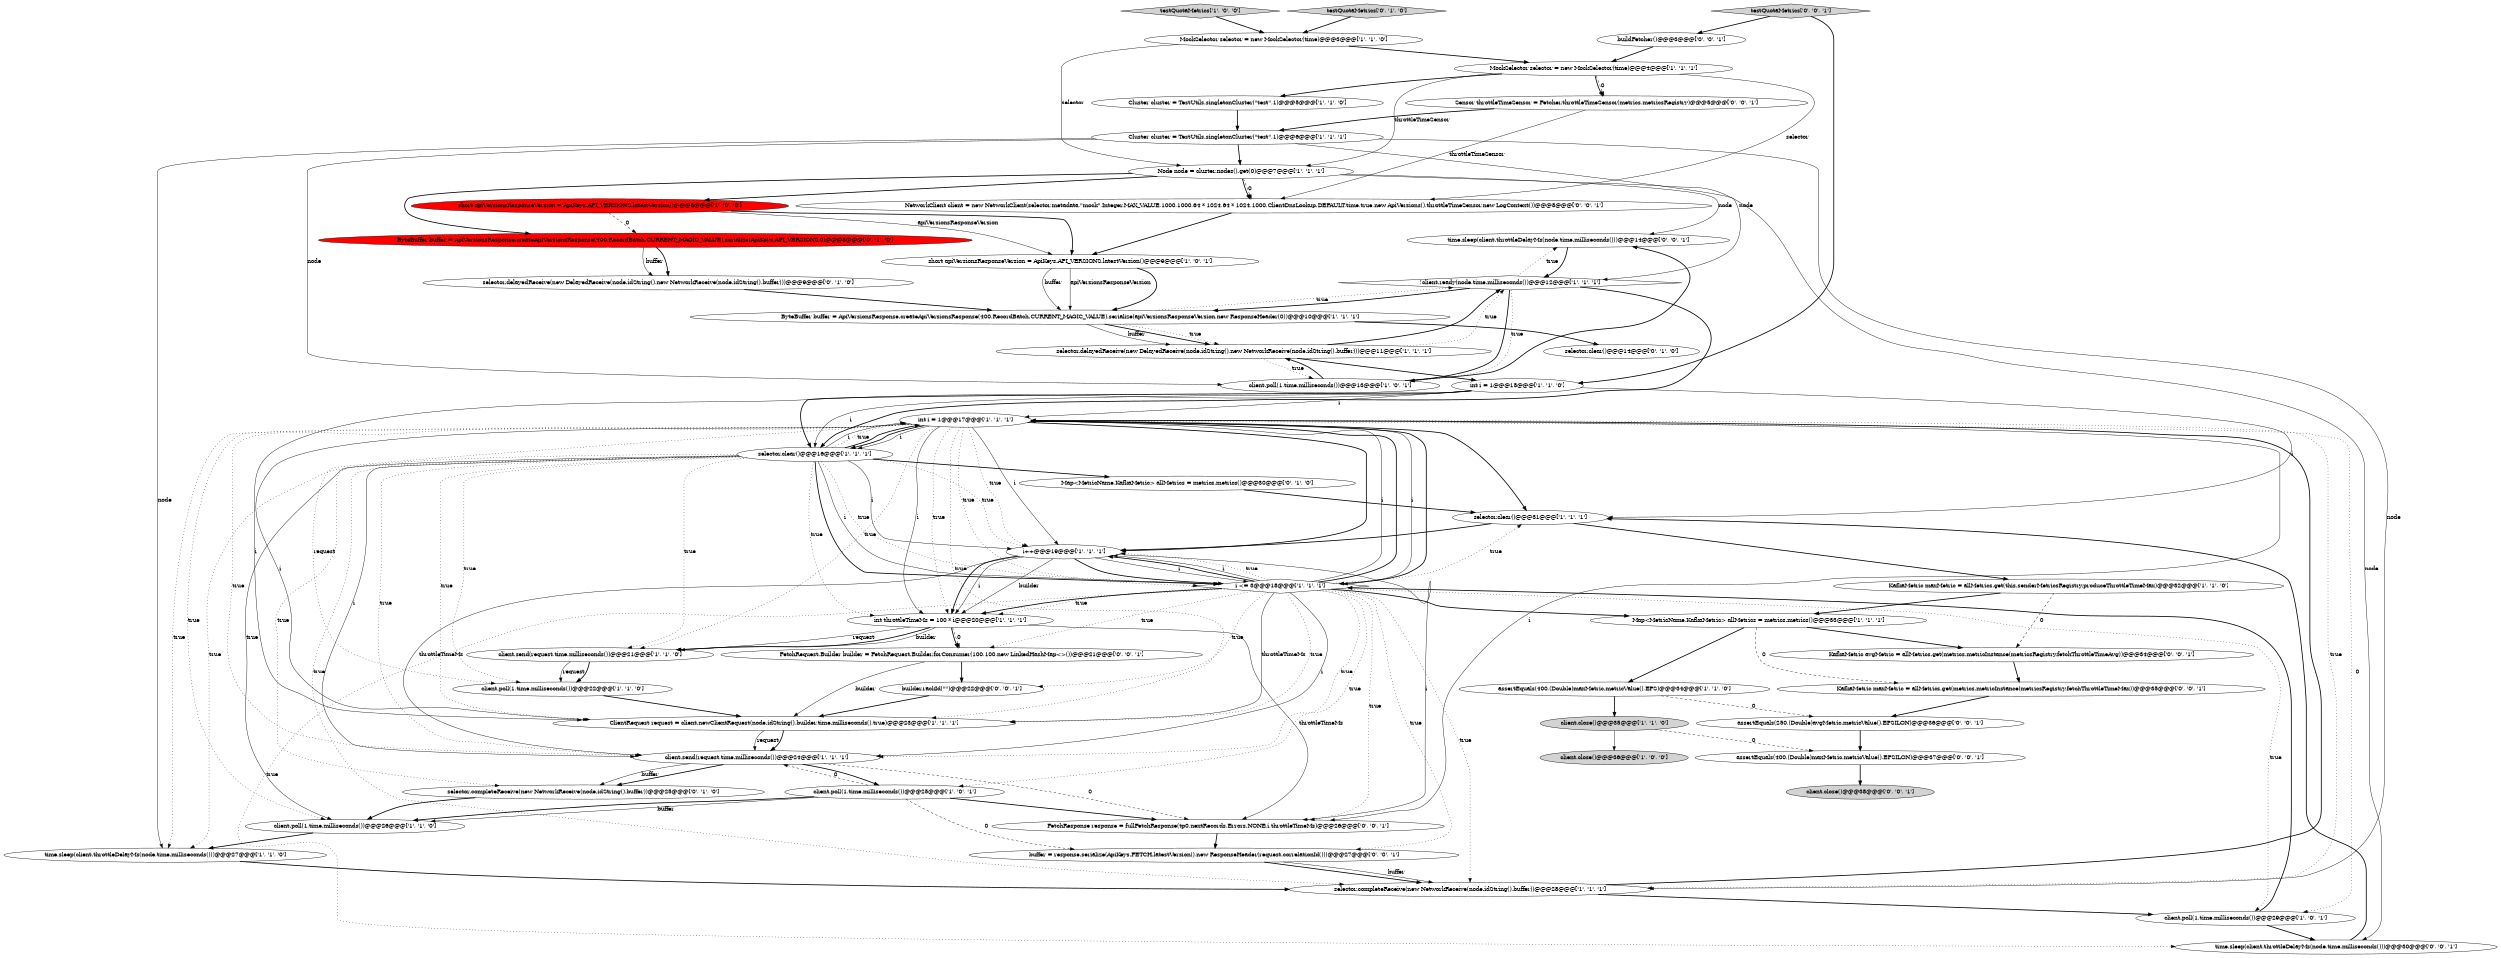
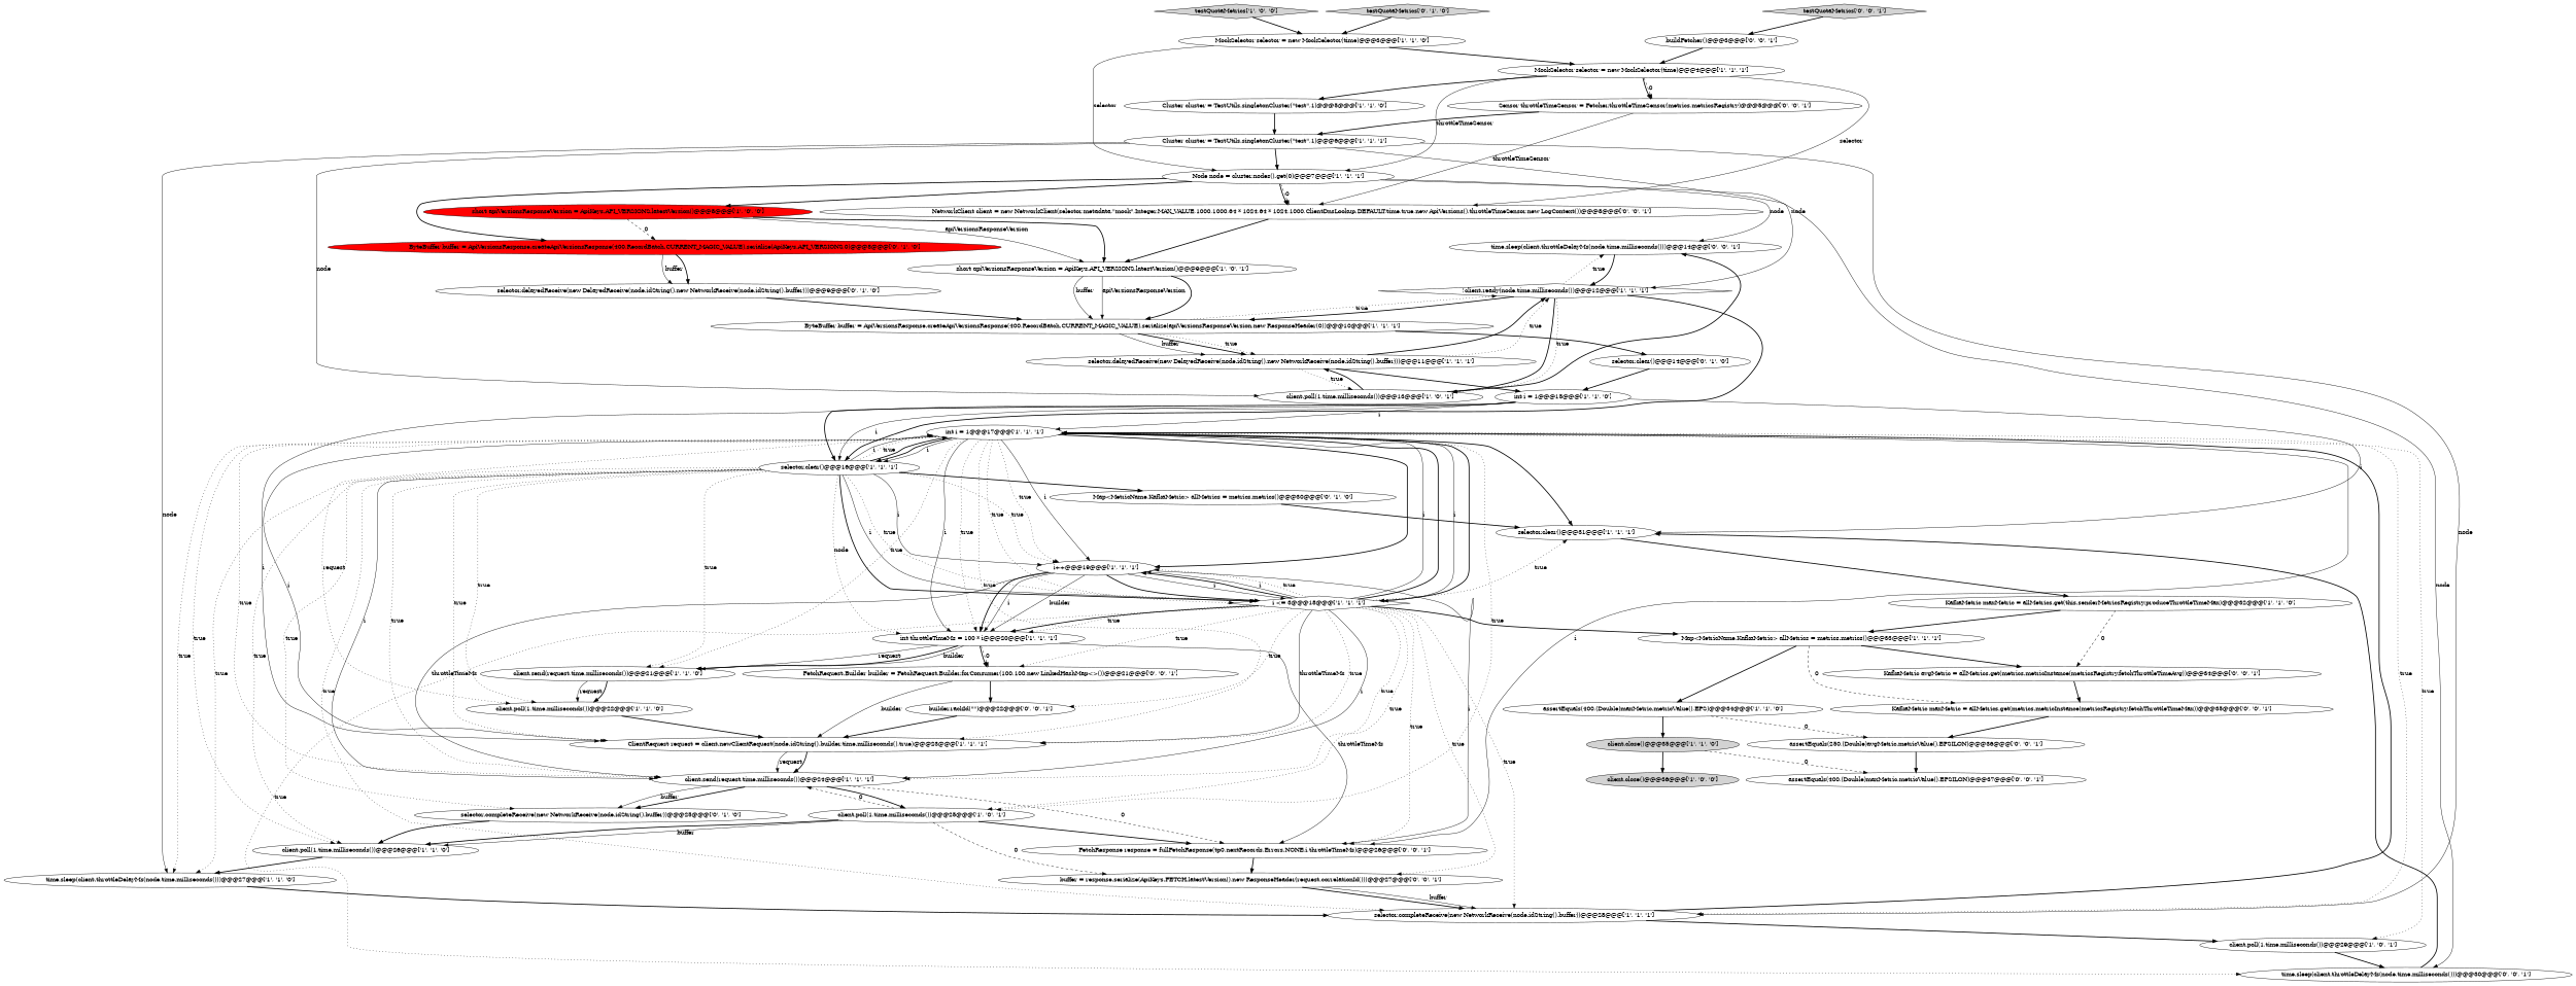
  digraph {
    node [fillcolor=white shape=ellipse style=filled]
    edge [style=bold]
    n1 [label="int i = 1@@@17@@@['1', '1', '1']"]
    n2 [label="selector.clear()@@@31@@@['1', '1', '1']"]
    n3 [label="selector.completeReceive(new NetworkReceive(node.idString(),buffer))@@@28@@@['1', '1', '1']"]
    n4 [label="selector.clear()@@@16@@@['1', '1', '1']"]
    n5 [label="client.poll(1,time.milliseconds())@@@25@@@['1', '0', '1']"]
    n6 [label="i++@@@19@@@['1', '1', '1']"]
    n7 [label="ClientRequest request = client.newClientRequest(node.idString(),builder,time.milliseconds(),true)@@@23@@@['1', '1', '1']"]
    n8 [label="client.poll(1,time.milliseconds())@@@22@@@['1', '1', '0']"]
    n9 [label="time.sleep(client.throttleDelayMs(node,time.milliseconds()))@@@27@@@['1', '1', '0']"]
    n10 [label="i <= 3@@@18@@@['1', '1', '1']" shape=diamond]
    n11 [label="int throttleTimeMs = 100 * i@@@20@@@['1', '1', '1']"]
    n12 [label="client.poll(1,time.milliseconds())@@@29@@@['1', '0', '1']"]
    n13 [label="client.send(request,time.milliseconds())@@@21@@@['1', '1', '0']"]
    n14 [label="client.poll(1,time.milliseconds())@@@26@@@['1', '1', '0']"]
    n15 [label="FetchResponse response = fullFetchResponse(tp0,nextRecords,Errors.NONE,i,throttleTimeMs)@@@26@@@['0', '0', '1']"]
    n16 [label="client.send(request,time.milliseconds())@@@24@@@['1', '1', '1']"]
    n17 [label="KafkaMetric maxMetric = allMetrics.get(this.senderMetricsRegistry.produceThrottleTimeMax)@@@32@@@['1', '1', '0']"]
    n18 [label="Map<MetricName,KafkaMetric> allMetrics = metrics.metrics()@@@30@@@['0', '1', '0']"]
    n19 [label="selector.completeReceive(new NetworkReceive(node.idString(),buffer))@@@25@@@['0', '1', '0']"]
    n20 [label="buffer = response.serialize(ApiKeys.FETCH.latestVersion(),new ResponseHeader(request.correlationId()))@@@27@@@['0', '0', '1']"]
    n21 [label="Map<MetricName,KafkaMetric> allMetrics = metrics.metrics()@@@33@@@['1', '1', '1']"]
    n22 [label="FetchRequest.Builder builder = FetchRequest.Builder.forConsumer(100,100,new LinkedHashMap<>())@@@21@@@['0', '0', '1']"]
    n23 [label="builder.rackId(\"\")@@@22@@@['0', '0', '1']"]
    n24 [label="time.sleep(client.throttleDelayMs(node,time.milliseconds()))@@@30@@@['0', '0', '1']"]
-   n25 [fillcolor=lightgray label="client.close()@@@38@@@['0', '0', '1']"]
    n26 [label="KafkaMetric avgMetric = allMetrics.get(metrics.metricInstance(metricsRegistry.fetchThrottleTimeAvg))@@@34@@@['0', '0', '1']"]
    n27 [label="ByteBuffer buffer = ApiVersionsResponse.createApiVersionsResponse(400,RecordBatch.CURRENT_MAGIC_VALUE).serialize(apiVersionsResponseVersion,new ResponseHeader(0))@@@10@@@['1', '1', '1']"]
    n28 [label="selector.clear()@@@14@@@['0', '1', '0']"]
    n29 [label="selector.delayedReceive(new DelayedReceive(node.idString(),new NetworkReceive(node.idString(),buffer)))@@@11@@@['1', '1', '1']"]
    n30 [label="!client.ready(node,time.milliseconds())@@@12@@@['1', '1', '1']" shape=diamond]
    n31 [label="int i = 1@@@15@@@['1', '1', '0']"]
    n32 [label="client.poll(1,time.milliseconds())@@@13@@@['1', '0', '1']"]
    n33 [label="time.sleep(client.throttleDelayMs(node,time.milliseconds()))@@@14@@@['0', '0', '1']"]
    n34 [label="Cluster cluster = TestUtils.singletonCluster(\"test\",1)@@@6@@@['1', '1', '1']"]
    n35 [label="Node node = cluster.nodes().get(0)@@@7@@@['1', '1', '1']"]
    n36 [label="NetworkClient client = new NetworkClient(selector,metadata,\"mock\",Integer.MAX_VALUE,1000,1000,64 * 1024,64 * 1024,1000,ClientDnsLookup.DEFAULT,time,true,new ApiVersions(),throttleTimeSensor,new LogContext())@@@8@@@['0', '0', '1']"]
    n37 [fillcolor=red label="short apiVersionsResponseVersion = ApiKeys.API_VERSIONS.latestVersion()@@@8@@@['1', '0', '0']"]
    n38 [fillcolor=red label="ByteBuffer buffer = ApiVersionsResponse.createApiVersionsResponse(400,RecordBatch.CURRENT_MAGIC_VALUE).serialize(ApiKeys.API_VERSIONS,0)@@@8@@@['0', '1', '0']"]
    n39 [label="assertEquals(400,(Double)maxMetric.metricValue(),EPS)@@@34@@@['1', '1', '0']"]
    n40 [label="KafkaMetric maxMetric = allMetrics.get(metrics.metricInstance(metricsRegistry.fetchThrottleTimeMax))@@@35@@@['0', '0', '1']"]
    n41 [label="short apiVersionsResponseVersion = ApiKeys.API_VERSIONS.latestVersion()@@@9@@@['1', '0', '1']"]
    n42 [label="selector.delayedReceive(new DelayedReceive(node.idString(),new NetworkReceive(node.idString(),buffer)))@@@9@@@['0', '1', '0']"]
    n43 [fillcolor=lightgray label="client.close()@@@35@@@['1', '1', '0']"]
    n44 [label="assertEquals(400,(Double)maxMetric.metricValue(),EPSILON)@@@37@@@['0', '0', '1']"]
    n45 [fillcolor=lightgray label="client.close()@@@36@@@['1', '0', '0']"]
    n46 [label="assertEquals(250,(Double)avgMetric.metricValue(),EPSILON)@@@36@@@['0', '0', '1']"]
    n47 [label="Cluster cluster = TestUtils.singletonCluster(\"test\",1)@@@5@@@['1', '1', '0']"]
    n48 [fillcolor=lightgray label="testQuotaMetrics['1', '0', '0']" shape=diamond]
    n49 [label="MockSelector selector = new MockSelector(time)@@@3@@@['1', '1', '0']"]
    n50 [label="MockSelector selector = new MockSelector(time)@@@4@@@['1', '1', '1']"]
    n51 [label="Sensor throttleTimeSensor = Fetcher.throttleTimeSensor(metrics,metricsRegistry)@@@5@@@['0', '0', '1']"]
    n52 [fillcolor=lightgray label="testQuotaMetrics['0', '0', '1']" shape=diamond]
    n53 [label="buildFetcher()@@@3@@@['0', '0', '1']"]
    n54 [fillcolor=lightgray label="testQuotaMetrics['0', '1', '0']" shape=diamond]
    n1 -> n2
    n1 -> n3 [label=true style=dotted]
    n1 -> n4
    n1 -> n4 [label=i style=solid]
+   n1 -> n5 [label=true style=dotted]
    n1 -> n6
    n1 -> n6 [label=true style=dotted]
    n1 -> n6 [label=i style=solid]
    n1 -> n7 [label=true style=dotted]
    n1 -> n7 [label=i style=solid]
    n1 -> n8 [label=request style=dotted]
    n1 -> n9 [label=true style=dotted]
    n1 -> n10 [label=i style=solid]
    n1 -> n10
    n1 -> n10 [label=true style=dotted]
    n1 -> n11 [label=i style=solid]
    n1 -> n11 [label=true style=dotted]
-   n1 -> n12 [label=0 style=dotted]
+   n1 -> n12 [label=true style=dotted]
    n1 -> n13 [label=true style=dotted]
    n1 -> n14 [label=true style=dotted]
    n1 -> n15 [label=i style=solid]
    n1 -> n16 [label=true style=dotted]
-   n2 -> n6
    n2 -> n17
    n3 -> n1
    n3 -> n12
    n4 -> n1 [label=i style=solid]
    n4 -> n1 [label=true style=dotted]
    n4 -> n1
    n4 -> n3 [label=true style=dotted]
    n4 -> n6 [label=i style=solid]
    n4 -> n6 [label=true style=dotted]
    n4 -> n7 [label=true style=dotted]
    n4 -> n8 [label=true style=dotted]
    n4 -> n9 [label=true style=dotted]
    n4 -> n10
    n4 -> n10 [label=i style=solid]
    n4 -> n10 [label=true style=dotted]
-   n4 -> n11 [label=true style=dotted]
+   n4 -> n11 [label="node" style=dotted]
    n4 -> n13 [label=true style=dotted]
-   n4 -> n14 [label=true style=solid]
+   n4 -> n14 [label=true style=dotted]
    n4 -> n16 [label=i style=solid]
    n4 -> n16 [label=true style=dotted]
    n4 -> n18
    n4 -> n19 [label=true style=dotted]
    n5 -> n14 [label=buffer style=solid]
    n5 -> n14
    n5 -> n15
    n5 -> n16 [label=0 style=dashed]
    n5 -> n20 [label=0 style=dashed]
    n6 -> n10
    n6 -> n10 [label=i style=solid]
    n6 -> n11
    n6 -> n11 [label=i style=solid]
    n6 -> n11 [label=builder style=solid]
    n6 -> n15 [label=i style=solid]
    n6 -> n16 [label=throttleTimeMs style=solid]
    n7 -> n16 [label=request style=solid]
    n7 -> n16
    n8 -> n7
    n9 -> n3
    n10 -> n1 [label=i style=solid]
    n10 -> n1
    n10 -> n2 [label=true style=dotted]
    n10 -> n3 [label=true style=dotted]
    n10 -> n5 [label=true style=dotted]
    n10 -> n6
    n10 -> n6 [label=i style=solid]
    n10 -> n6 [label=true style=dotted]
    n10 -> n7 [label=throttleTimeMs style=solid]
    n10 -> n7 [label=true style=dotted]
    n10 -> n11
    n10 -> n11 [label=true style=dotted]
-   n10 -> n12 [label=true style=dotted]
    n10 -> n15 [label=true style=dotted]
    n10 -> n16 [label=true style=dotted]
    n10 -> n16 [label=i style=solid]
    n10 -> n20 [label=true style=dotted]
    n10 -> n21
    n10 -> n22 [label=true style=dotted]
    n10 -> n23 [label=true style=dotted]
    n10 -> n24 [label=true style=dotted]
    n11 -> n13 [label=request style=solid]
    n11 -> n13
    n11 -> n13 [label=builder style=solid]
    n11 -> n15 [label=throttleTimeMs style=solid]
    n11 -> n22 [label=0 style=dashed]
    n11 -> n22
-   n12 -> n10
    n12 -> n24
    n13 -> n8 [label=request style=solid]
    n13 -> n8
    n14 -> n9
    n15 -> n20
    n16 -> n5
    n16 -> n15 [label=0 style=dashed]
    n16 -> n19
    n16 -> n19 [label=buffer style=solid]
    n17 -> n21
    n17 -> n26 [label=0 style=dashed]
    n18 -> n2
    n19 -> n14
    n20 -> n3
    n20 -> n3 [label=buffer style=solid]
    n21 -> n26
    n21 -> n39
    n21 -> n40 [label=0 style=dashed]
    n22 -> n7 [label=builder style=solid]
    n22 -> n23
    n23 -> n7
    n24 -> n2
    n26 -> n40
    n27 -> n28
    n27 -> n29
    n27 -> n29 [label=true style=dotted]
    n27 -> n29 [label=buffer style=solid]
    n27 -> n30 [label=true style=dotted]
-   n52 -> n31
+   n28 -> n31
    n29 -> n30 [label=true style=dotted]
    n29 -> n30
    n29 -> n31
    n29 -> n32 [label=true style=dotted]
    n30 -> n4
    n30 -> n27
    n30 -> n32
    n30 -> n32 [label=true style=dotted]
    n30 -> n33 [label=true style=dotted]
    n31 -> n1 [label=i style=solid]
    n31 -> n2 [label=i style=solid]
    n31 -> n4
    n31 -> n4 [label=i style=solid]
    n31 -> n7 [label=i style=solid]
    n32 -> n29
    n32 -> n33
    n33 -> n30
    n34 -> n3 [label="node" style=solid]
    n34 -> n9 [label="node" style=solid]
    n34 -> n30 [label="node" style=solid]
    n34 -> n32 [label="node" style=solid]
    n34 -> n35
    n35 -> n24 [label="node" style=solid]
    n35 -> n33 [label="node" style=solid]
    n35 -> n36 [label=0 style=dashed]
    n35 -> n36
    n35 -> n37
    n35 -> n38
    n36 -> n41
    n37 -> n38 [label=0 style=dashed]
    n37 -> n41
    n37 -> n41 [label=apiVersionsResponseVersion style=solid]
    n38 -> n42 [label=buffer style=solid]
    n38 -> n42
    n39 -> n43
    n39 -> n46 [label=0 style=dashed]
    n40 -> n46
    n41 -> n27
    n41 -> n27 [label=buffer style=solid]
    n41 -> n27 [label=apiVersionsResponseVersion style=solid]
    n42 -> n27
    n43 -> n44 [label=0 style=dashed]
-   n43 -> n45 [style=solid]
-   n44 -> n25
+   n43 -> n45
    n46 -> n44
    n47 -> n34
    n48 -> n49
    n49 -> n35 [label=selector style=solid]
    n49 -> n50
    n50 -> n35 [label=throttleTimeSensor style=solid]
    n50 -> n36 [label=selector style=solid]
    n50 -> n47
    n50 -> n51
    n50 -> n51 [label=0 style=dashed]
    n51 -> n34
    n51 -> n36 [label=throttleTimeSensor style=solid]
    n52 -> n53
    n53 -> n50
    n54 -> n49
  }
